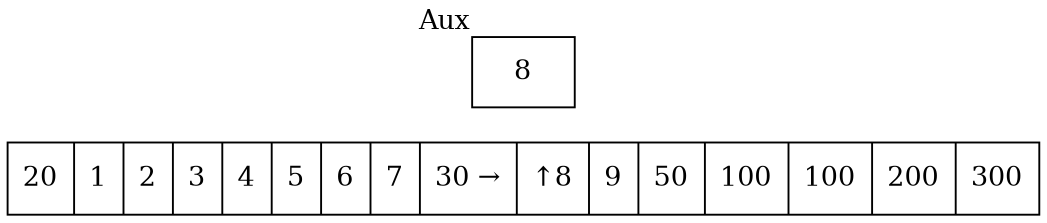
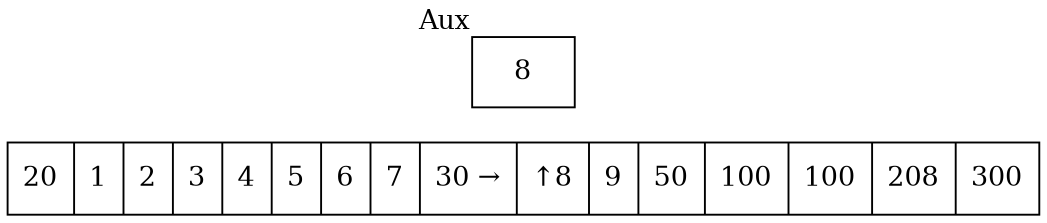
  digraph {
    rankdir=LR
    node [shape=record]
-   n1 [label="{ 20|1|2|3|4|5|6|7|30 → | ↑ 8|9|50|100|100|200|300}"]
+   n1 [label="{ 20|1|2|3|4|5|6|7|30 → | ↑ 8|9|50|100|100|208|300}"]
    n2 [label="{8}" xlabel=Aux]
  }
